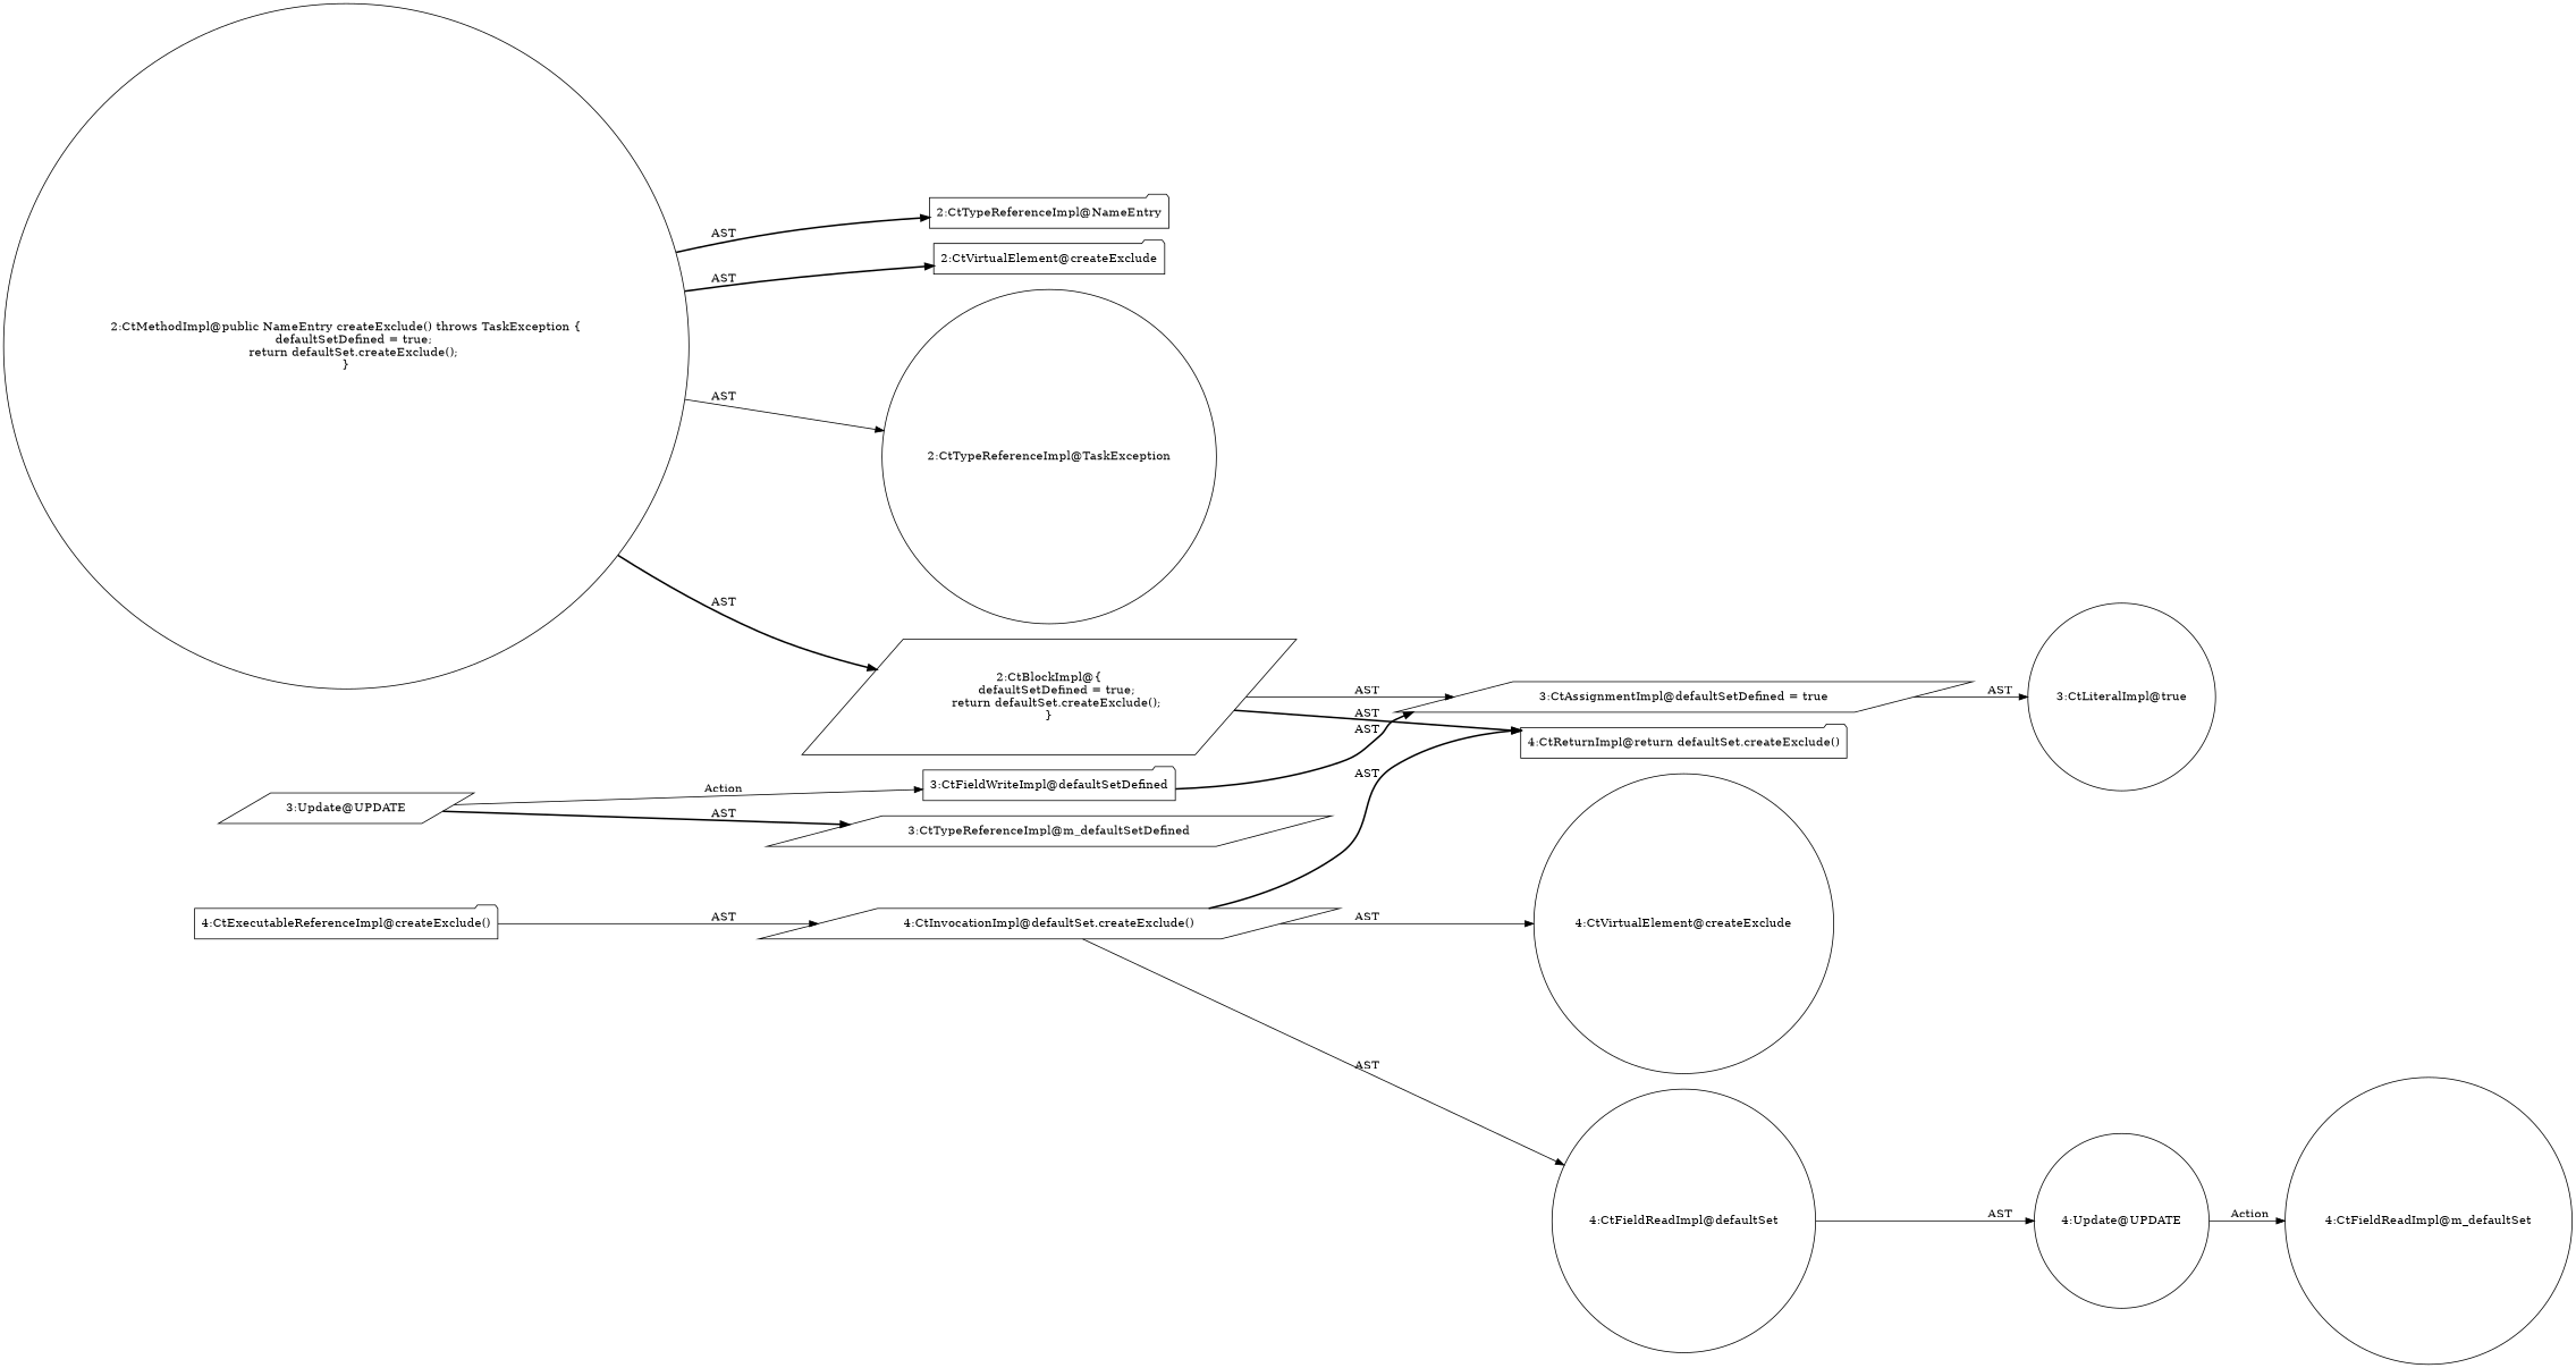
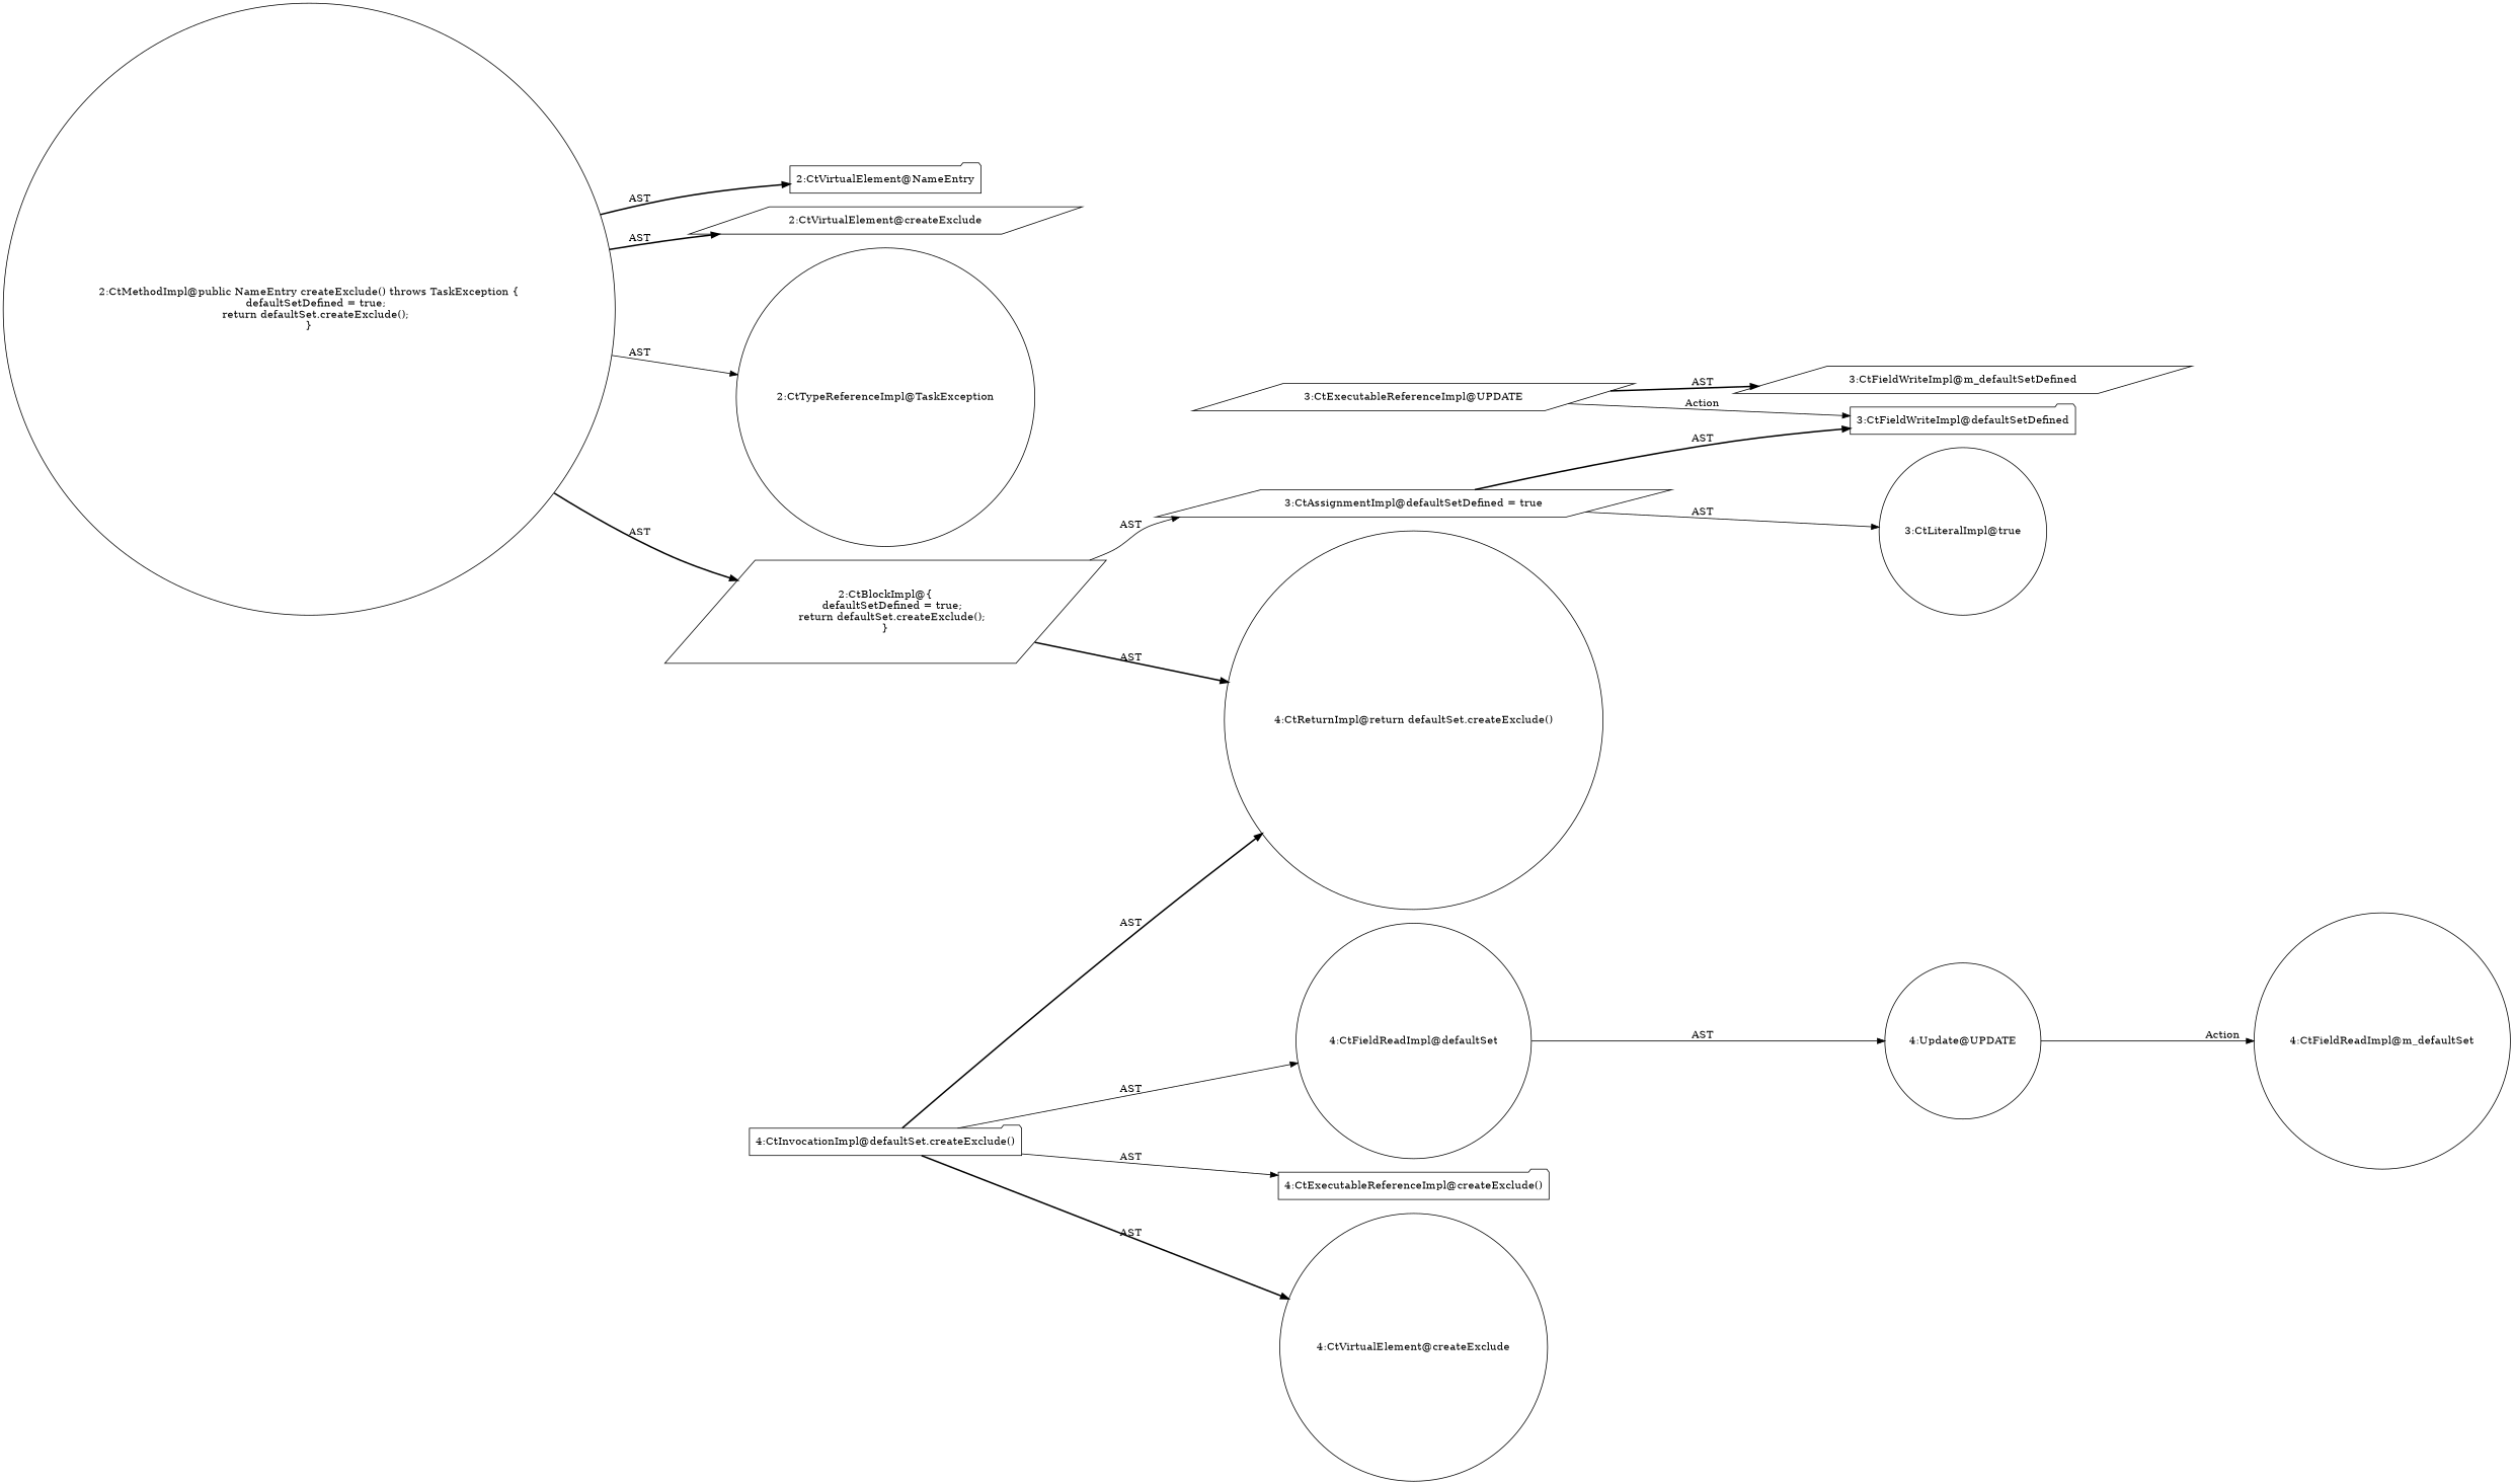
  digraph {
    rankdir=LR
    node [shape=circle]
    edge [style=solid]
-   n1 [label="2:CtTypeReferenceImpl@NameEntry" shape=folder]
-   n2 [label="2:CtVirtualElement@createExclude" shape=folder]
+   n1 [label="2:CtVirtualElement@NameEntry" shape=folder]
+   n2 [label="2:CtVirtualElement@createExclude" shape=parallelogram]
    n3 [label="2:CtTypeReferenceImpl@TaskException"]
    n4 [label="3:CtFieldWriteImpl@defaultSetDefined" shape=folder]
-   n5 [label="3:Update@UPDATE" shape=parallelogram]
-   n6 [label="3:CtTypeReferenceImpl@m_defaultSetDefined" shape=parallelogram]
+   n5 [label="3:CtExecutableReferenceImpl@UPDATE" shape=parallelogram]
+   n6 [label="3:CtFieldWriteImpl@m_defaultSetDefined" shape=parallelogram]
    n7 [label="3:CtLiteralImpl@true"]
    n8 [label="3:CtAssignmentImpl@defaultSetDefined = true" shape=parallelogram]
    n9 [label="4:CtExecutableReferenceImpl@createExclude()" shape=folder]
    n10 [label="4:CtVirtualElement@createExclude"]
    n11 [label="4:CtFieldReadImpl@defaultSet"]
    n12 [label="4:Update@UPDATE"]
    n13 [label="4:CtFieldReadImpl@m_defaultSet"]
-   n14 [label="4:CtInvocationImpl@defaultSet.createExclude()" shape=parallelogram]
-   n15 [label="4:CtReturnImpl@return defaultSet.createExclude()" shape=folder]
+   n14 [label="4:CtInvocationImpl@defaultSet.createExclude()" shape=folder]
+   n15 [label="4:CtReturnImpl@return defaultSet.createExclude()"]
    n16 [label="2:CtBlockImpl@\{\n    defaultSetDefined = true;\n    return defaultSet.createExclude();\n\}" shape=parallelogram]
    n17 [label="2:CtMethodImpl@public NameEntry createExclude() throws TaskException \{\n    defaultSetDefined = true;\n    return defaultSet.createExclude();\n\}"]
    n5 -> n4 [label=Action]
    n5 -> n6 [label=AST style=bold]
-   n4 -> n8 [label=AST style=bold]
+   n8 -> n4 [label=AST style=bold]
    n8 -> n7 [label=AST]
    n11 -> n12 [label=AST]
    n12 -> n13 [label=Action]
-   n9 -> n14 [label=AST]
-   n14 -> n10 [label=AST]
+   n14 -> n9 [label=AST]
+   n14 -> n10 [label=AST style=bold]
    n14 -> n11 [label=AST]
    n14 -> n15 [label=AST style=bold]
    n16 -> n8 [label=AST]
    n16 -> n15 [label=AST style=bold]
    n17 -> n1 [label=AST style=bold]
    n17 -> n2 [label=AST style=bold]
    n17 -> n3 [label=AST]
    n17 -> n16 [label=AST style=bold]
  }
